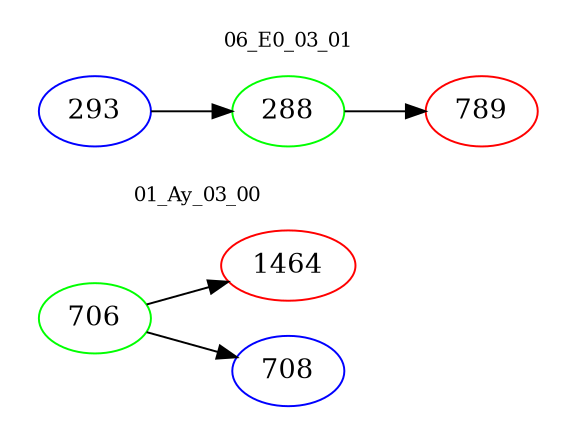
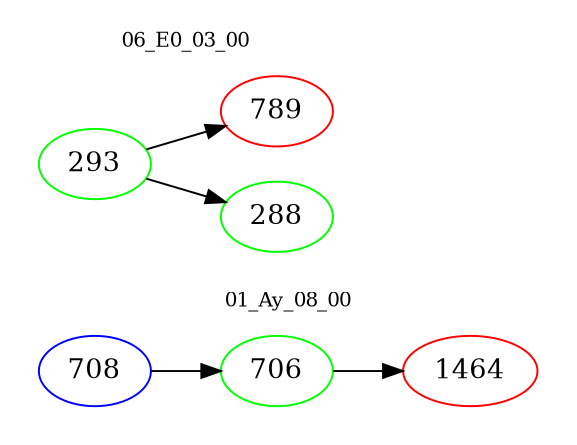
  digraph {
    rankdir=LR
    node [color=blue]
    edge [color=black]
    n1 [label=708]
    n2 [color=green label=706]
    n3 [color=red label=1464]
-   n4 [label=293]
+   n4 [color=green label=293]
    n5 [color=green label=288]
    n6 [color=red label=789]
    subgraph cluster_1 {
      color=white
      fontsize=10
-     label="01_Ay_03_00"
+     label="01_Ay_08_00"
      n1
      n2
      n3
    }
    subgraph cluster_2 {
      color=white
      fontsize=10
-     label="06_E0_03_01"
+     label="06_E0_03_00"
      n4
      n5
      n6
    }
-   n2 -> n1
+   n1 -> n2
    n2 -> n3
    n4 -> n5
-   n5 -> n6
+   n4 -> n6
  }
